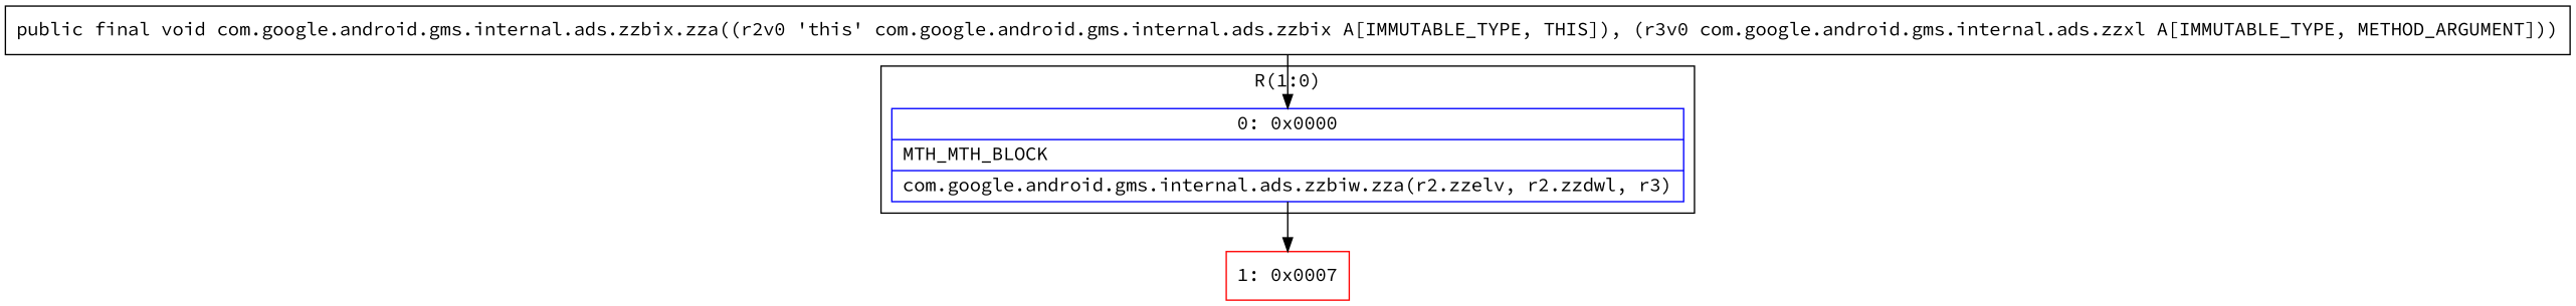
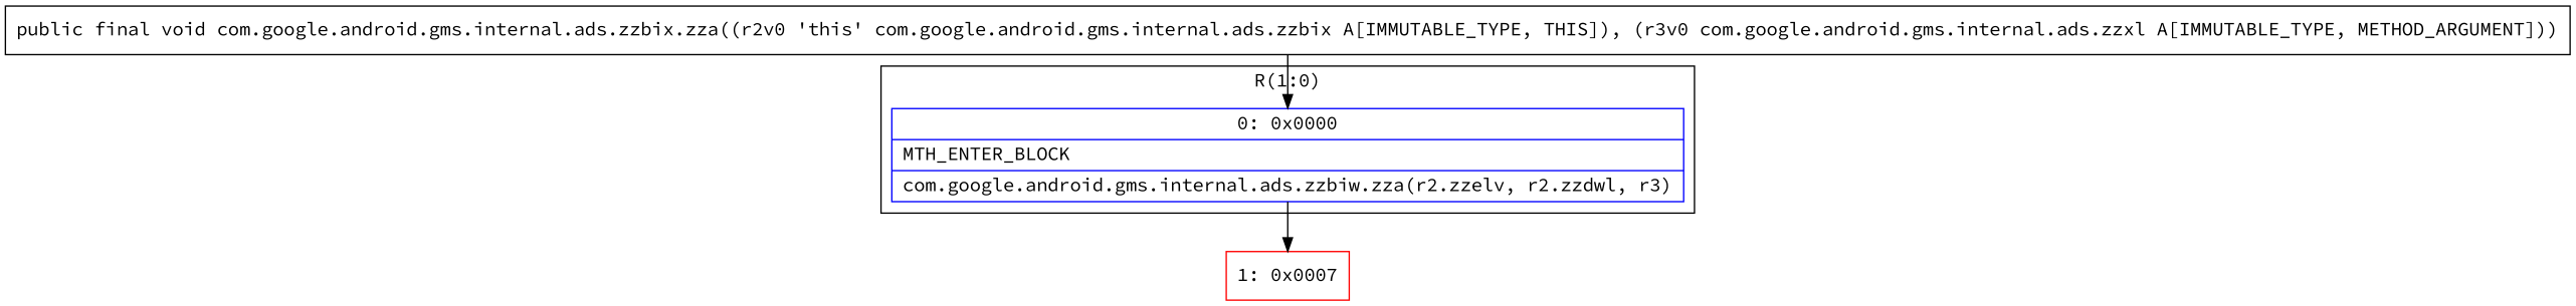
  digraph {
    fontname="Source Code Pro"
    node [shape=record fontname="Source Code Pro"]
    edge [fontname="Source Code Pro"]
-   n1 [color=blue label="{0\:\ 0x0000|MTH_MTH_BLOCK\l|com.google.android.gms.internal.ads.zzbiw.zza(r2.zzelv, r2.zzdwl, r3)\l}"]
+   n1 [color=blue label="{0\:\ 0x0000|MTH_ENTER_BLOCK\l|com.google.android.gms.internal.ads.zzbiw.zza(r2.zzelv, r2.zzdwl, r3)\l}"]
    n2 [color=red label="{1\:\ 0x0007}"]
    n3 [label="{public final void com.google.android.gms.internal.ads.zzbix.zza((r2v0 'this' com.google.android.gms.internal.ads.zzbix A[IMMUTABLE_TYPE, THIS]), (r3v0 com.google.android.gms.internal.ads.zzxl A[IMMUTABLE_TYPE, METHOD_ARGUMENT])) }"]
    subgraph cluster_1 {
      label="R(1:0)"
      n1
    }
    n1 -> n2
    n3 -> n1
  }
